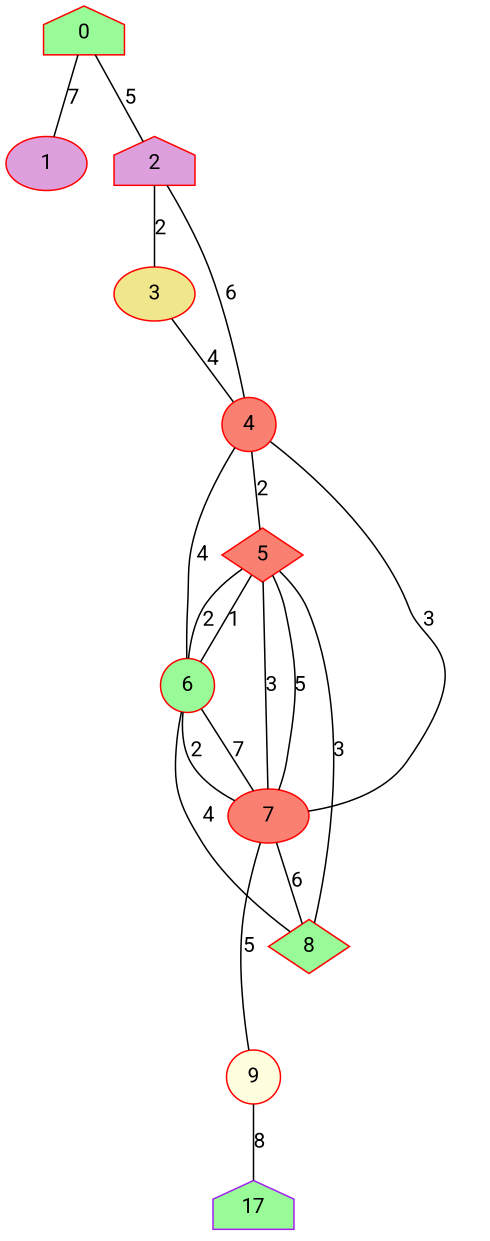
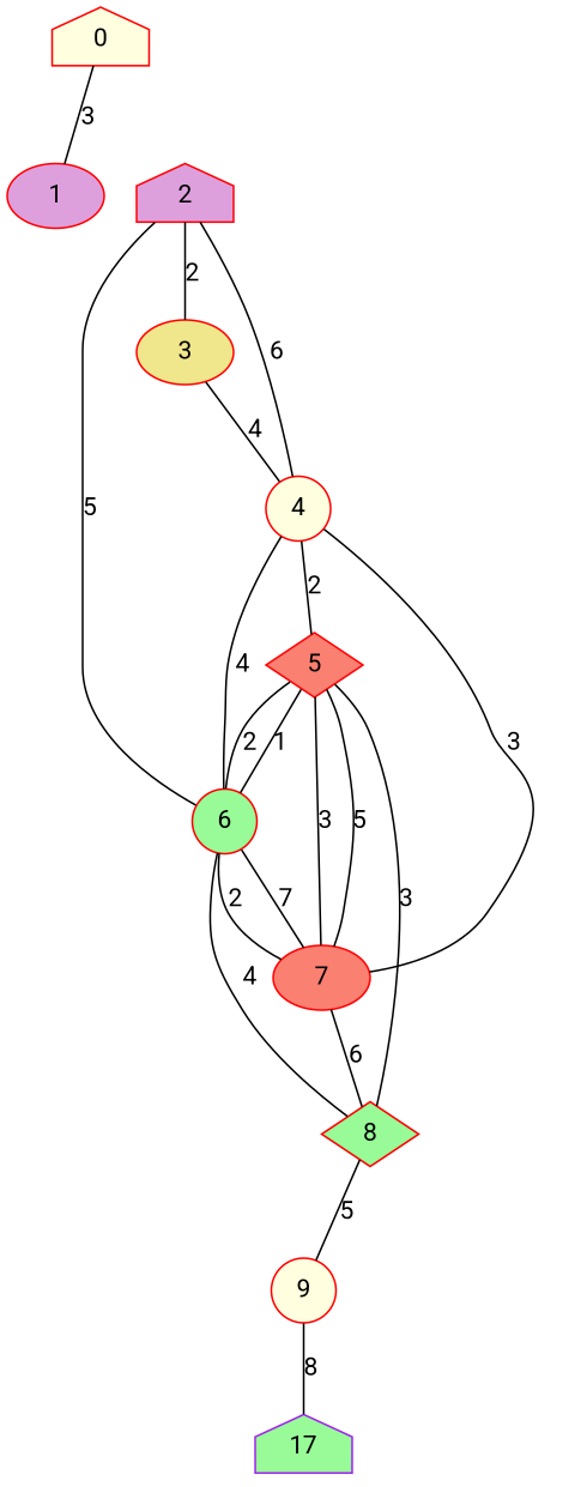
  graph {
    fontname=Roboto
    node [color=red fillcolor=palegreen fontname=Roboto shape=ellipse style=filled weight=1]
    edge [fontname=Roboto]
    1 [fillcolor=plum]
-   0 [shape=house]
+   0 [fillcolor=lightyellow shape=house]
    2 [fillcolor=plum shape=house]
    3 [fillcolor=khaki]
-   4 [fillcolor=salmon shape=circle]
+   4 [fillcolor=lightyellow shape=circle]
    5 [fillcolor=salmon shape=diamond]
    6 [shape=circle]
    7 [fillcolor=salmon]
    8 [shape=diamond]
    9 [fillcolor=lightyellow shape=circle]
    n11 [color=purple label=17 shape=house weight=4]
-   0 -- 1 [label=7]
-   0 -- 2 [label=5]
+   0 -- 1 [label=3]
+   6 -- 2 [label=5]
    2 -- 3 [label=2]
    2 -- 4 [label=6]
    3 -- 4 [label=4]
    4 -- 5 [label=2]
    4 -- 6 [label=4]
    4 -- 7 [label=3]
    5 -- 6 [label=1]
    5 -- 6 [label=2]
    5 -- 7 [label=3]
    5 -- 7 [label=5]
    5 -- 8 [label=3]
    6 -- 7 [label=2]
    6 -- 7 [label=7]
    6 -- 8 [label=4]
    7 -- 8 [label=6]
-   7 -- 9 [label=5]
+   8 -- 9 [label=5]
    9 -- n11 [label=8]
  }
